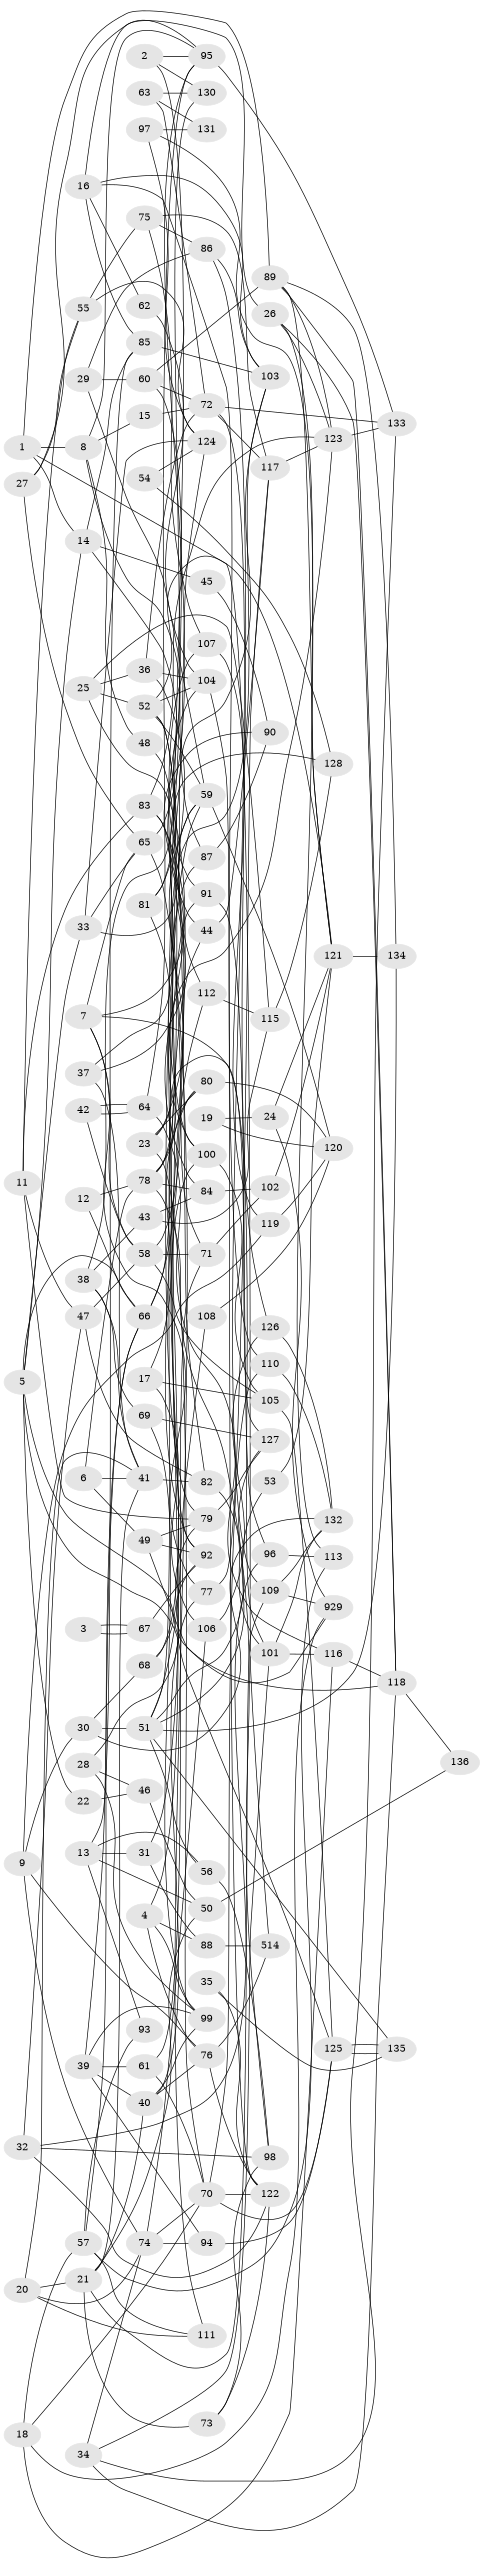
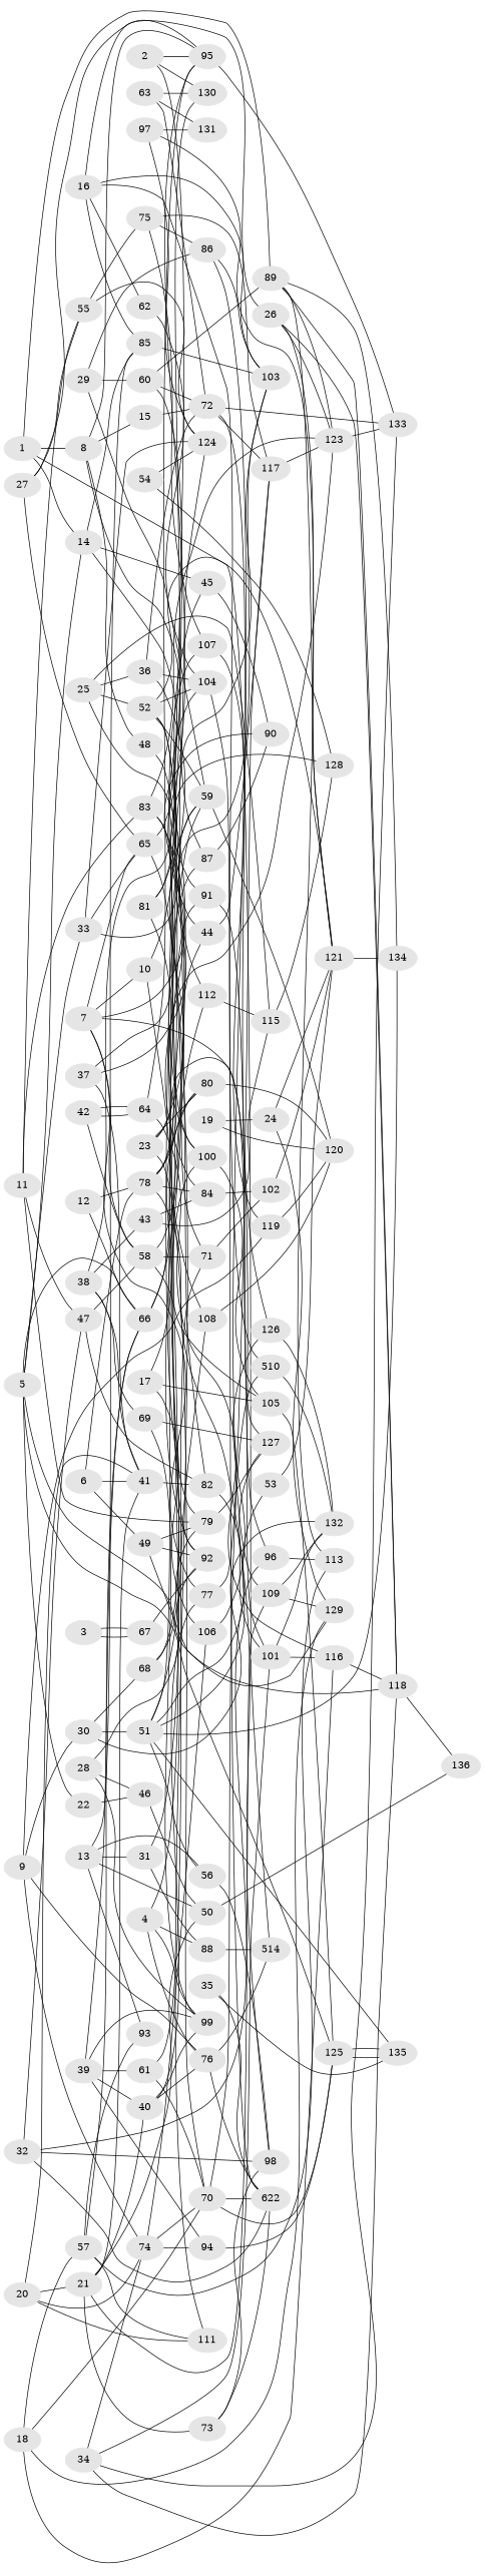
  graph {
    rankdir=LR
    node [color=gray90 style=filled]
    1
    8
    14
    89
    n5 [label=514]
    95
    15
    48
    91
    44
    45
    85
    121
    123
    118
    134
    2
    79
    130
    127
    133
    3
    67
    92
    125
    135
    4
    76
    88
    99
    117
-   122
+   122 [label=622]
    5
    22
    33
    66
-   129 [label=929]
+   129
    46
    65
    103
    124
    112
    87
    6
    41
    49
    78
    82
    80
    98
    84
    7
+   10
    58
    77
    90
    101
    108
    105
    71
    107
    111
    116
    132
    72
    100
    96
    9
    30
    74
    119
    51
    68
    106
    70
    94
    120
    11
    47
    55
    83
    75
    12
    13
    31
    50
    56
    93
    59
    136
    109
    16
    26
    62
-   110
+   110 [label=510]
    104
    17
    126
    18
    57
    113
    19
    24
    20
    21
    40
    73
    29
    60
    86
    23
    25
    36
    52
    115
    102
    128
    27
    28
    53
    32
    34
    35
    37
    38
    43
    69
    39
    61
    42
    64
    54
    63
    131
    81
    97
    1 -- 8
    1 -- 14
    1 -- 89
    1 -- n5
    8 -- 95
    8 -- 15
    8 -- 48
    8 -- 91
    14 -- 44
    14 -- 45
    14 -- 85
    89 -- 121
    89 -- 123
    89 -- 118
    89 -- 134
    95 -- 133
    15 -- 72
    48 -- 100
    91 -- 96
    44 -- 117
    45 -- 90
    85 -- 103
    121 -- 134
    123 -- 133
    118 -- 136
    2 -- 95
    2 -- 79
    2 -- 130
    79 -- 127
    3 -- 67
    3 -- 67
    67 -- 92
    125 -- 135
    125 -- 135
    4 -- 44
    4 -- 76
    4 -- 88
    4 -- 99
    76 -- n5
    76 -- 122
    88 -- n5
    117 -- 123
    5 -- 14
    5 -- 125
    5 -- 22
    5 -- 33
    5 -- 66
    5 -- 129
    22 -- 46
    33 -- 65
    33 -- 103
    33 -- 124
    66 -- 112
    66 -- 87
    46 -- 50
    65 -- 95
    65 -- 111
    112 -- 115
    87 -- 90
    6 -- 41
    6 -- 49
    6 -- 78
    41 -- 82
    49 -- 118
    49 -- 79
    49 -- 92
    78 -- 123
    78 -- 103
    78 -- 80
    78 -- 98
    78 -- 84
    82 -- 101
    80 -- 120
    84 -- 102
    7 -- 65
+   7 -- 10
    7 -- 58
    7 -- 77
    7 -- 90
    7 -- 101
+   10 -- 45
+   10 -- 108
    58 -- 105
    58 -- 71
    58 -- 107
    77 -- 117
    101 -- 116
    101 -- 132
    108 -- 120
    105 -- 125
    71 -- 102
    107 -- 119
    116 -- 118
    72 -- 133
    72 -- 117
    72 -- 109
    100 -- 105
    96 -- 113
    9 -- 76
    9 -- 30
    9 -- 74
    9 -- 119
    30 -- 132
    30 -- 51
    30 -- 68
    74 -- 106
    74 -- 70
    74 -- 94
    119 -- 120
    51 -- 91
    51 -- 134
    51 -- 127
    51 -- 135
    51 -- 108
    51 -- 56
    51 -- 53
    68 -- 92
    68 -- 100
    106 -- 126
    70 -- 125
    70 -- 122
    70 -- 110
    94 -- 125
    11 -- 79
    11 -- 47
    11 -- 55
    11 -- 83
    47 -- 82
    47 -- 58
    55 -- 124
    55 -- 75
    83 -- 123
    83 -- 92
    83 -- 84
    75 -- 117
    75 -- 107
    75 -- 86
    12 -- 66
    12 -- 78
    13 -- 85
    13 -- 31
    13 -- 50
    13 -- 56
    13 -- 93
    31 -- 88
    31 -- 59
    50 -- 136
    56 -- 98
    59 -- 120
    109 -- 129
    109 -- 132
    16 -- 85
    16 -- 103
    16 -- 26
    16 -- 62
    16 -- 110
    26 -- 121
    26 -- 123
    26 -- 118
    62 -- 104
    110 -- 132
    104 -- 122
    17 -- 80
    17 -- 105
    17 -- 106
    126 -- 132
    18 -- 129
    18 -- 116
    18 -- 70
    18 -- 57
    57 -- 66
    57 -- 111
    57 -- 93
    57 -- 113
    19 -- 120
    19 -- 24
    24 -- 121
    24 -- 129
    20 -- 41
    20 -- 111
    20 -- 74
    20 -- 21
    21 -- 41
    21 -- 50
    21 -- 109
    21 -- 40
    21 -- 73
    40 -- 76
    40 -- 99
    40 -- 77
    73 -- 122
    73 -- 98
    29 -- 59
    29 -- 60
    29 -- 86
    60 -- 89
    60 -- 87
    60 -- 72
    86 -- 103
    86 -- 126
    23 -- 127
    23 -- 80
    23 -- 70
    23 -- 59
    25 -- 71
    25 -- 36
    25 -- 52
    25 -- 115
    36 -- 112
    36 -- 72
    36 -- 104
    52 -- 121
    52 -- 92
    52 -- 82
    52 -- 59
    52 -- 104
    115 -- 128
    102 -- 121
    27 -- 95
    27 -- 65
    27 -- 55
    28 -- 79
    28 -- 99
    28 -- 46
    53 -- 121
    32 -- 122
    32 -- 98
    32 -- 96
    32 -- 47
    34 -- 118
    34 -- 133
    34 -- 101
    34 -- 74
    35 -- 135
    35 -- 122
    37 -- 41
    37 -- 59
    37 -- 128
    38 -- 130
    38 -- 41
    38 -- 43
    38 -- 69
    43 -- 84
    43 -- 115
    69 -- 127
    69 -- 99
    39 -- 99
    39 -- 66
    39 -- 94
    39 -- 40
    39 -- 61
    61 -- 71
    61 -- 70
    42 -- 58
    42 -- 64
    42 -- 64
    64 -- 95
    64 -- 116
    54 -- 124
    54 -- 128
    63 -- 130
    63 -- 72
    63 -- 131
    81 -- 124
    81 -- 100
    81 -- 104
    97 -- 124
    97 -- 113
    97 -- 131
  }
